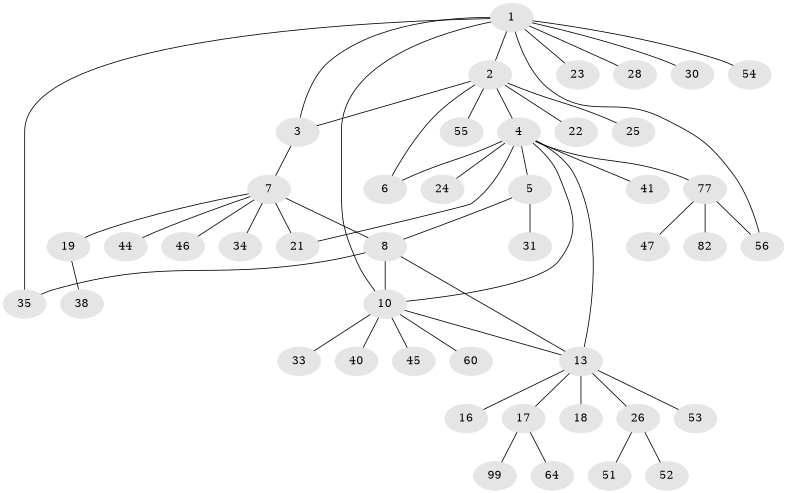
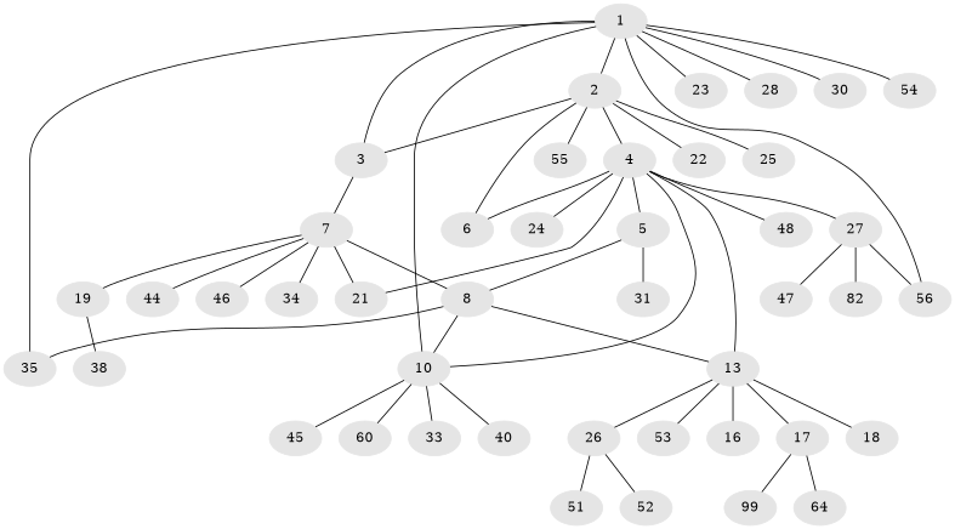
  graph {
    node [color=gray90 style=filled]
    1 [super="+12"]
    2 [super="+20"]
    3
    10 [super="+11"]
    23
    28 [super="+50"]
    30 [super="+42"]
    35
    54
    56 [super="+61"]
    4 [super="+14"]
    6 [super="+43"]
    22
    25
    55
    7 [super="+29"]
    13 [super="+15"]
    33
    40
    45
    60
    5
    21 [super="+62"]
    24
-   27 [super="+39" label=77]
-   48 [label=41]
+   27 [super="+39"]
+   48
    8 [super="+9"]
    19 [super="+36"]
    34
    44
    46
    31 [super="+57"]
    16 [super="+49"]
    17 [super="+41"]
    18 [super="+63"]
    26 [super="+37"]
    53
    n38 [label=82]
    47
    38
    n41 [label=99]
    64
    51
    52 [super="+58"]
    1 -- 2
    1 -- 3
    1 -- 10 [weight=2]
    1 -- 23
    1 -- 28
    1 -- 30
    1 -- 35
    1 -- 54
    1 -- 56
    2 -- 3
    2 -- 4
    2 -- 6
    2 -- 22
    2 -- 25
    2 -- 55
    3 -- 7
-   10 -- 13
    10 -- 33
    10 -- 40
    10 -- 45
    10 -- 60
    4 -- 10
    4 -- 6 [weight=2]
    4 -- 13 [weight=2]
    4 -- 5
    4 -- 21
    4 -- 24
    4 -- 27
    4 -- 48
    7 -- 21
    7 -- 8 [weight=2]
    7 -- 19
    7 -- 34
    7 -- 44
    7 -- 46
    13 -- 16
    13 -- 17
    13 -- 18
    13 -- 26
    13 -- 53
    5 -- 8
    5 -- 31
    27 -- 56
    27 -- n38
    27 -- 47
    8 -- 10
    8 -- 35
    8 -- 13
    19 -- 38
    17 -- n41
    17 -- 64
    26 -- 51
    26 -- 52
  }
